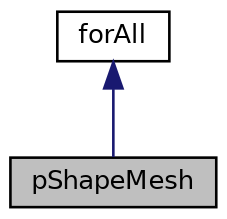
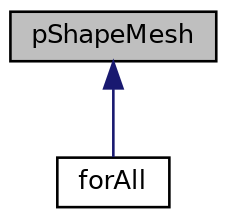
  digraph {
    rankdir=TB
    node [color=black fontname=Helvetica fontsize=10 shape=record]
    n1 [fillcolor=grey75 fontcolor=black height=0.2 label=pShapeMesh style=filled width=0.4]
    n2 [height=0.2 label=forAll width=0.4]
-   n2 -> n1 [color=midnightblue dir=back fontname=Helvetica fontsize=10 labelfontname=Helvetica labelfontsize=10 style=solid]
+   n1 -> n2 [color=midnightblue dir=back fontname=Helvetica fontsize=10 labelfontname=Helvetica labelfontsize=10 style=solid]
  }
